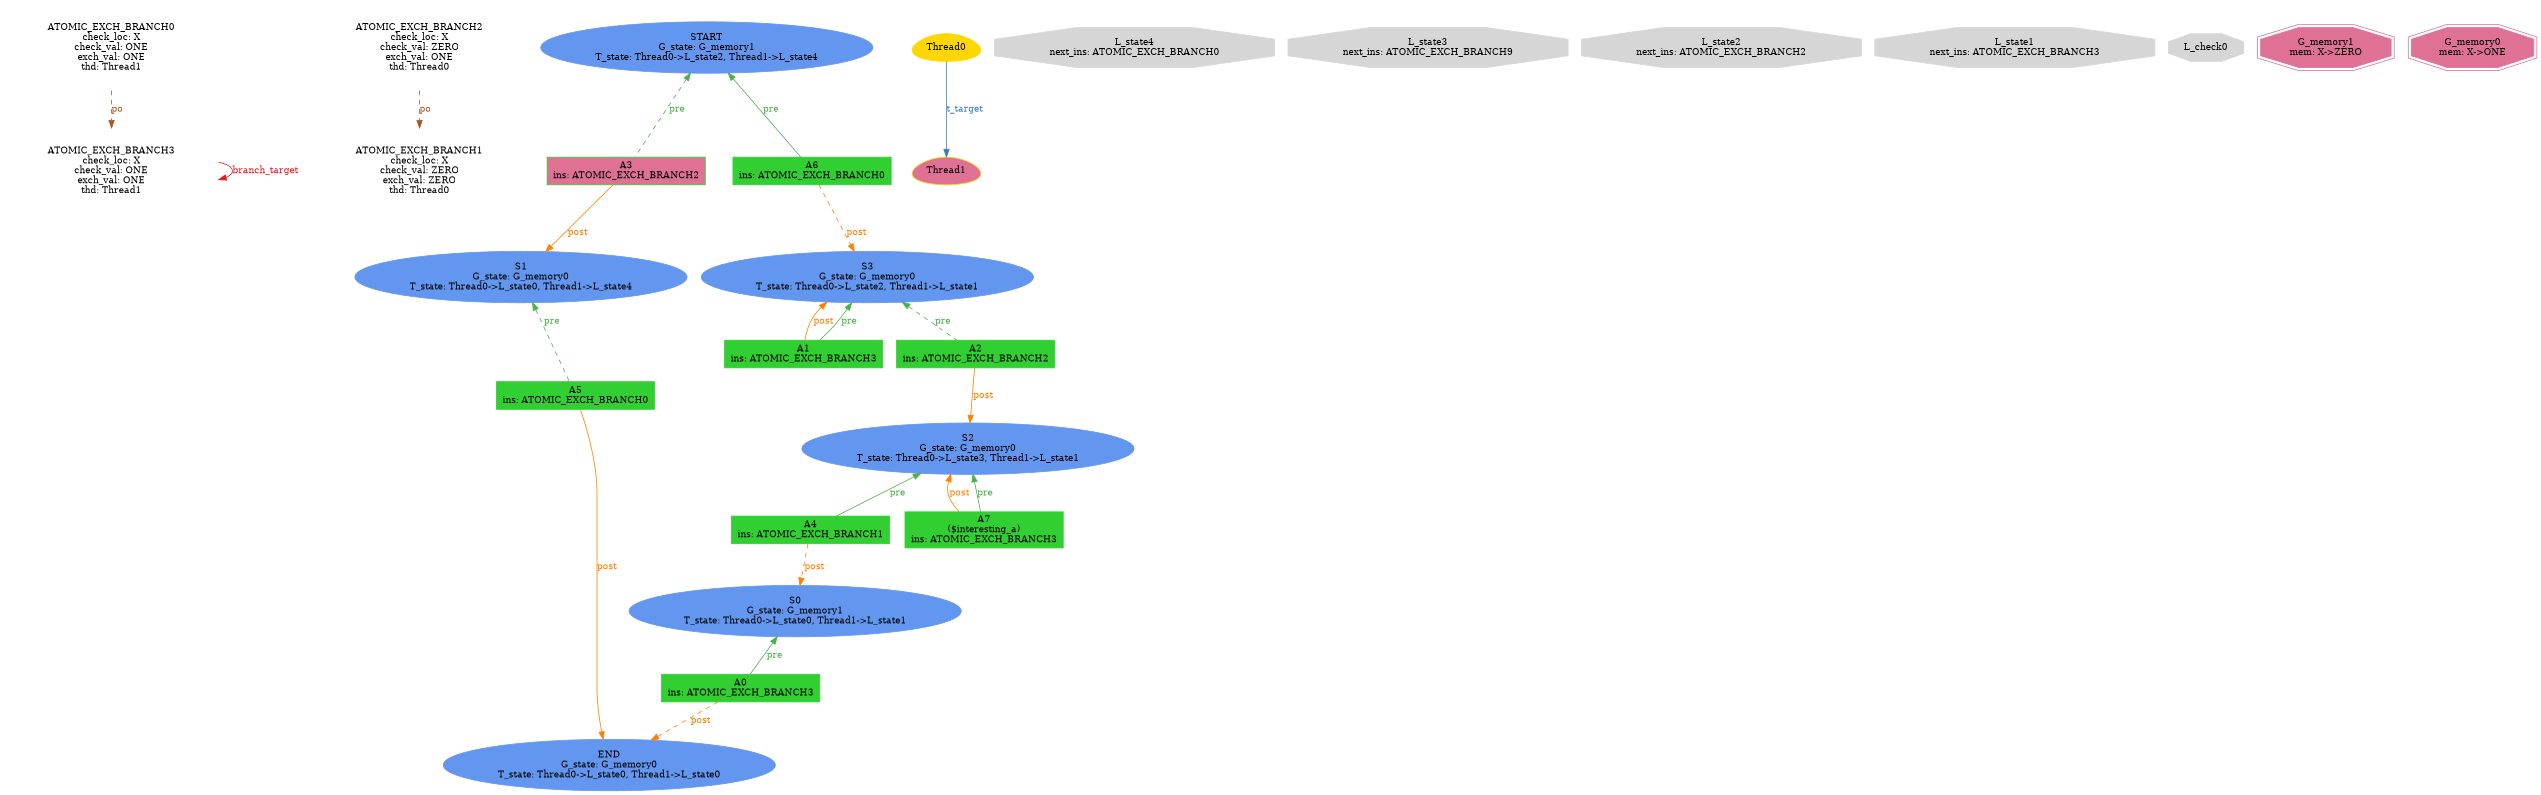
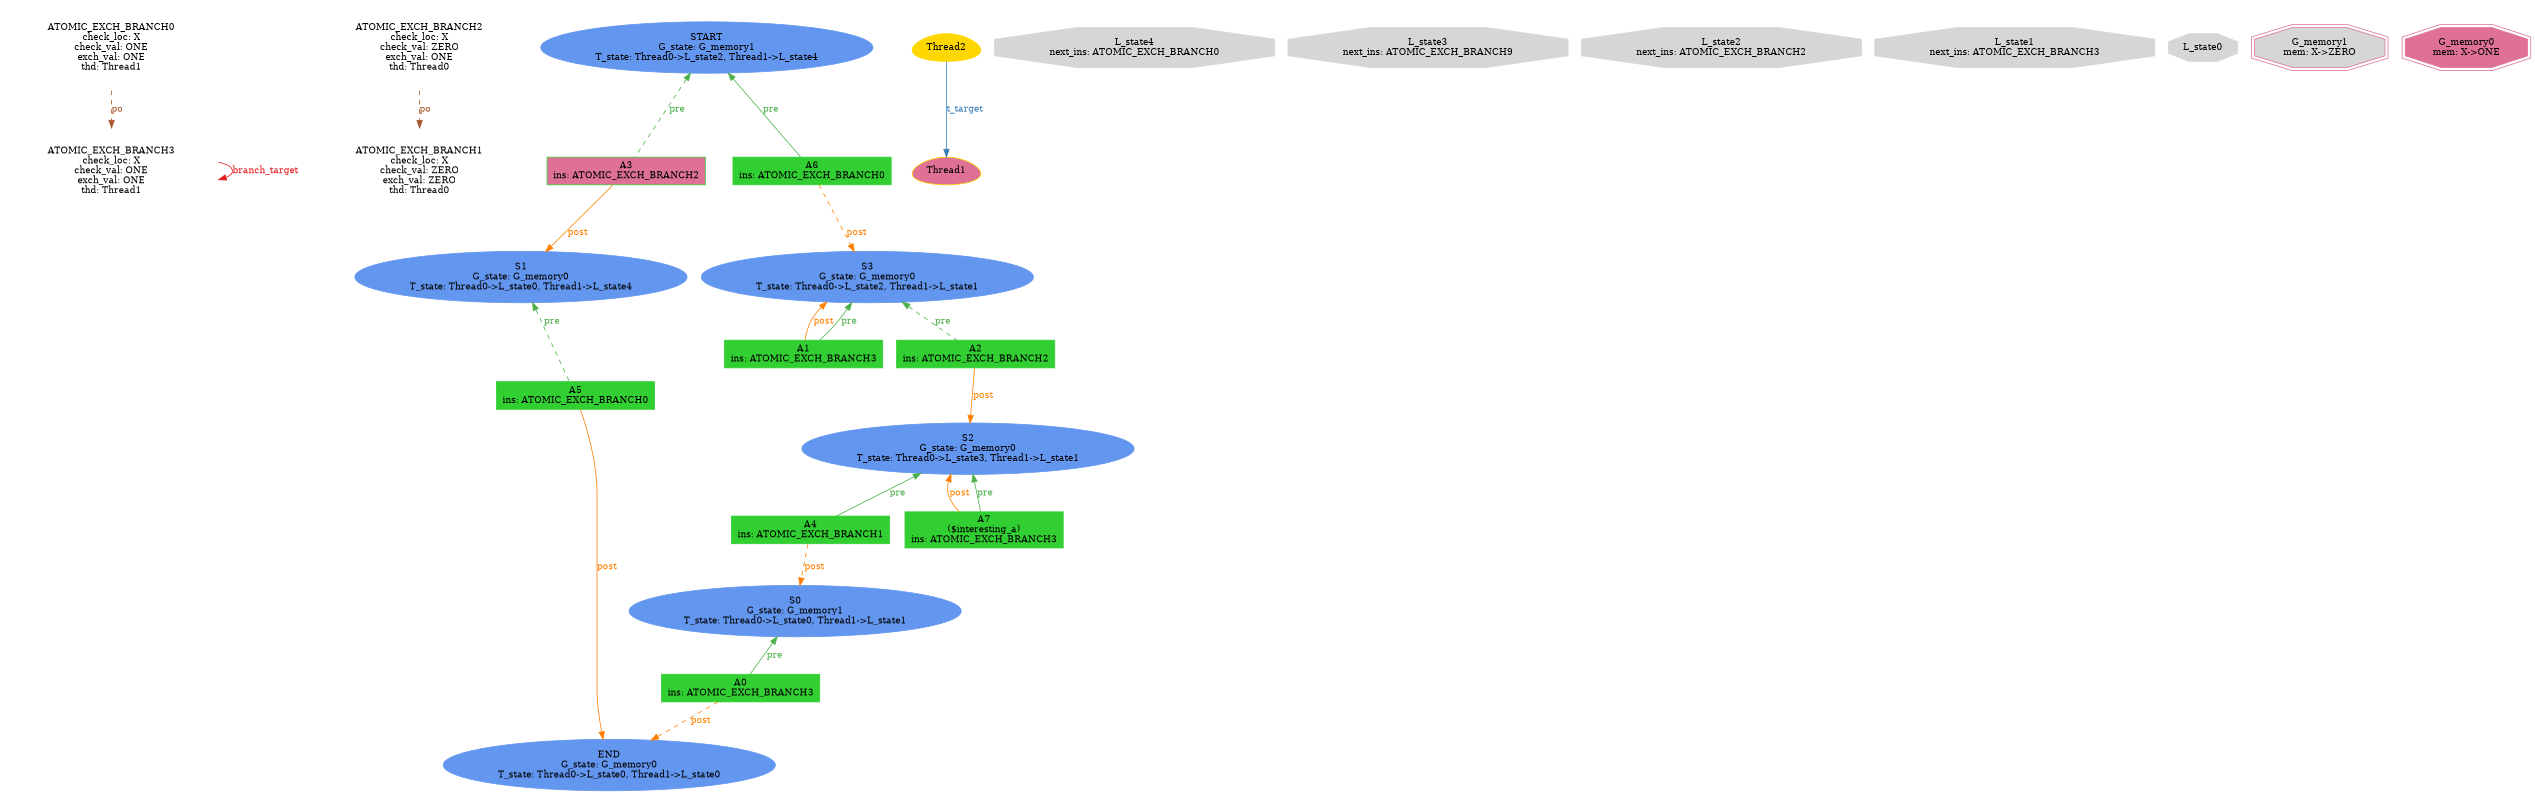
  digraph {
    fontsize=12
    rankdir=TB
    node [color="#31cf31" fontcolor="#000000" fontsize=12 shape=octagon style="filled, solid"]
    edge [color="#ff7f00" dir=forward fontcolor="#ff7f00" fontsize=12 style=solid uuid="<A1, S3>" weight=1]
    n1 [color="#ffffff" label="ATOMIC_EXCH_BRANCH3\ncheck_loc: X\ncheck_val: ONE\nexch_val: ONE\nthd: Thread1" uuid=ATOMIC_EXCH_BRANCH3]
    n2 [color="#ffffff" label="ATOMIC_EXCH_BRANCH0\ncheck_loc: X\ncheck_val: ONE\nexch_val: ONE\nthd: Thread1" uuid=ATOMIC_EXCH_BRANCH0]
    n3 [color="#ffffff" label="ATOMIC_EXCH_BRANCH2\ncheck_loc: X\ncheck_val: ZERO\nexch_val: ONE\nthd: Thread0" uuid=ATOMIC_EXCH_BRANCH2]
    n4 [color="#ffffff" label="ATOMIC_EXCH_BRANCH1\ncheck_loc: X\ncheck_val: ZERO\nexch_val: ZERO\nthd: Thread0" uuid=ATOMIC_EXCH_BRANCH1]
    n5 [label="A0\nins: ATOMIC_EXCH_BRANCH3" shape=box uuid=A0]
    n6 [color="#6396ef" label="END\nG_state: G_memory0\nT_state: Thread0->L_state0, Thread1->L_state0" shape=ellipse uuid=END]
    n7 [color="#6396ef" label="S3\nG_state: G_memory0\nT_state: Thread0->L_state2, Thread1->L_state1" shape=ellipse uuid=S3]
    n8 [label="A1\nins: ATOMIC_EXCH_BRANCH3" shape=box uuid=A1]
    n9 [label="A2\nins: ATOMIC_EXCH_BRANCH2" shape=box uuid=A2]
    n10 [color="#6396ef" label="S2\nG_state: G_memory0\nT_state: Thread0->L_state3, Thread1->L_state1" shape=ellipse uuid=S2]
    n11 [label="A4\nins: ATOMIC_EXCH_BRANCH1" shape=box uuid=A4]
    n12 [label="A7\n($interesting_a)\nins: ATOMIC_EXCH_BRANCH3" shape=box uuid=A7]
    n13 [color="#6396ef" label="S0\nG_state: G_memory1\nT_state: Thread0->L_state0, Thread1->L_state1" shape=ellipse uuid=S0]
    n14 [fillcolor="#de7194" label="A3\nins: ATOMIC_EXCH_BRANCH2" shape=box uuid=A3]
    n15 [color="#6396ef" label="S1\nG_state: G_memory0\nT_state: Thread0->L_state0, Thread1->L_state4" shape=ellipse uuid=S1]
    n16 [label="A5\nins: ATOMIC_EXCH_BRANCH0" shape=box uuid=A5]
    n17 [label="A6\nins: ATOMIC_EXCH_BRANCH0" shape=box uuid=A6]
    n18 [color="#6396ef" label="START\nG_state: G_memory1\nT_state: Thread0->L_state2, Thread1->L_state4" shape=ellipse uuid=START]
-   n19 [color="#ffd700" label=Thread0 shape=egg uuid=Thread0]
+   n19 [color="#ffd700" label=Thread2 shape=egg uuid=Thread0]
    n20 [color="#ffd700" fillcolor="#de7194" label=Thread1 shape=egg uuid=Thread1]
    n21 [color="#d6d6d6" label="L_state4\nnext_ins: ATOMIC_EXCH_BRANCH0" uuid=L_state4]
    n22 [color="#d6d6d6" label="L_state3\nnext_ins: ATOMIC_EXCH_BRANCH9" uuid=L_state3]
    n23 [color="#d6d6d6" label="L_state2\nnext_ins: ATOMIC_EXCH_BRANCH2" uuid=L_state2]
    n24 [color="#d6d6d6" label="L_state1\nnext_ins: ATOMIC_EXCH_BRANCH3" uuid=L_state1]
-   n25 [color="#d6d6d6" label=L_check0 uuid=L_state0]
-   n26 [color="#de7194" label="G_memory1\nmem: X->ZERO" shape=doubleoctagon uuid=G_memory1]
+   n25 [color="#d6d6d6" label=L_state0 uuid=L_state0]
+   n26 [color="#de7194" label="G_memory1\nmem: X->ZERO" shape=doubleoctagon uuid=G_memory1 fillcolor="#d6d6d6"]
    n27 [color="#de7194" label="G_memory0\nmem: X->ONE" shape=doubleoctagon uuid=G_memory0]
    n1 -> n1 [color="#e41a1c" fontcolor="#e41a1c" label=branch_target uuid="<ATOMIC_EXCH_BRANCH3, ATOMIC_EXCH_BRANCH3>"]
    n2 -> n1 [color="#a65628" fontcolor="#a65628" label=po style=dashed uuid="<ATOMIC_EXCH_BRANCH0, ATOMIC_EXCH_BRANCH3>"]
    n3 -> n4 [color="#a65628" fontcolor="#a65628" label=po style=dashed uuid="<ATOMIC_EXCH_BRANCH2, ATOMIC_EXCH_BRANCH1>"]
    n5 -> n6 [label=post style=dashed uuid="<A0, END>"]
    n7 -> n8 [dir=back label=post]
    n7 -> n8 [color="#4daf4a" dir=back fontcolor="#4daf4a" label=pre]
    n7 -> n9 [color="#4daf4a" dir=back fontcolor="#4daf4a" label=pre style=dashed uuid="<A2, S3>"]
    n9 -> n10 [label=post uuid="<A2, S2>"]
    n10 -> n11 [color="#4daf4a" dir=back fontcolor="#4daf4a" label=pre uuid="<A4, S2>"]
    n10 -> n12 [dir=back label=post uuid="<A7, S2>"]
    n10 -> n12 [color="#4daf4a" dir=back fontcolor="#4daf4a" label=pre uuid="<A7, S2>"]
    n11 -> n13 [label=post style=dashed uuid="<A4, S0>"]
    n13 -> n5 [color="#4daf4a" dir=back fontcolor="#4daf4a" label=pre uuid="<A0, S0>"]
    n14 -> n15 [label=post uuid="<A3, S1>"]
    n15 -> n16 [color="#4daf4a" dir=back fontcolor="#4daf4a" label=pre style=dashed uuid="<A5, S1>"]
    n16 -> n6 [label=post uuid="<A5, END>"]
    n17 -> n7 [label=post style=dashed uuid="<A6, S3>"]
    n18 -> n14 [color="#4daf4a" dir=back fontcolor="#4daf4a" label=pre style=dashed uuid="<A3, START>"]
    n18 -> n17 [color="#4daf4a" dir=back fontcolor="#4daf4a" label=pre uuid="<A6, START>"]
    n19 -> n20 [color="#377eb8" fontcolor="#377eb8" label=t_target uuid="<Thread0, Thread1>"]
  }
